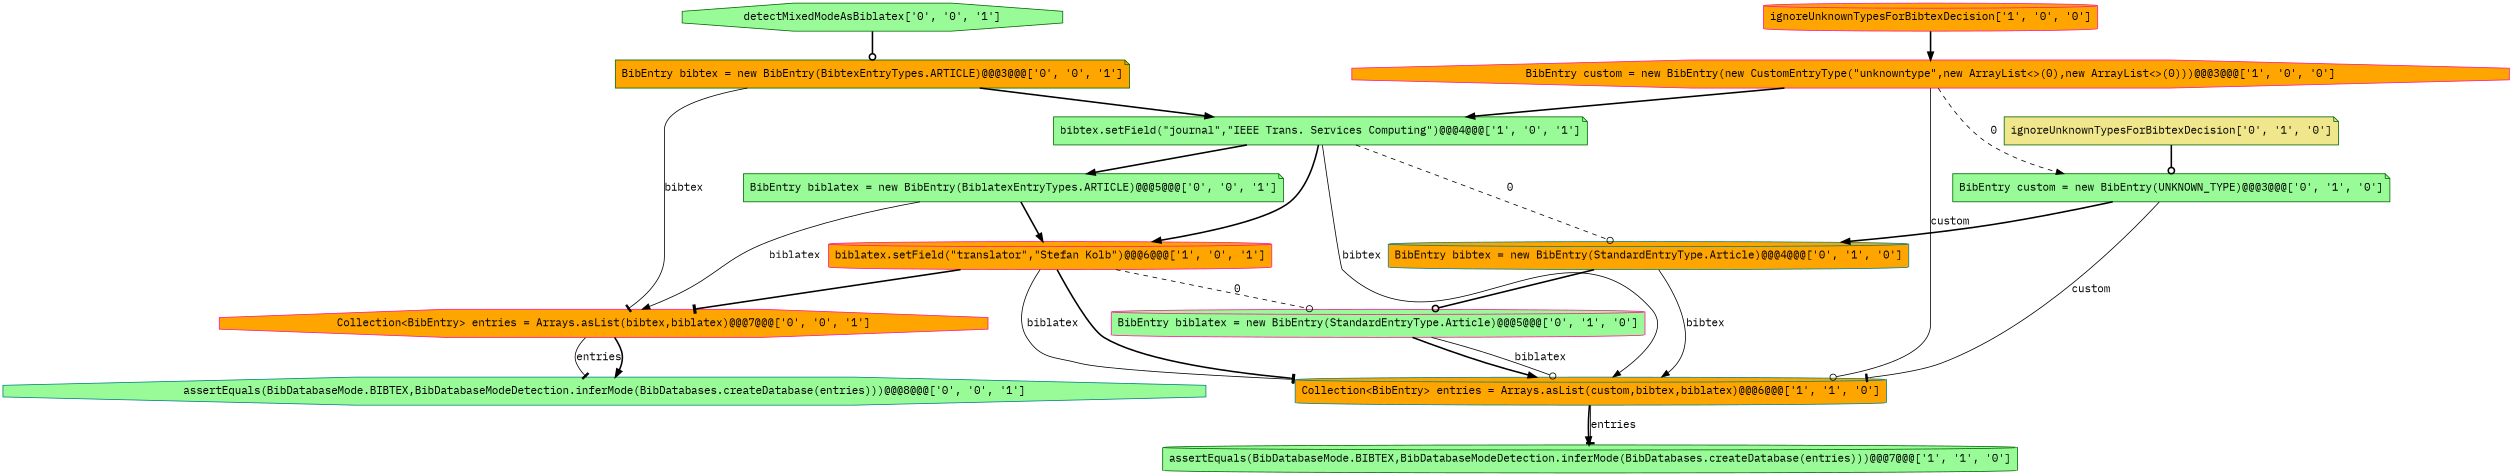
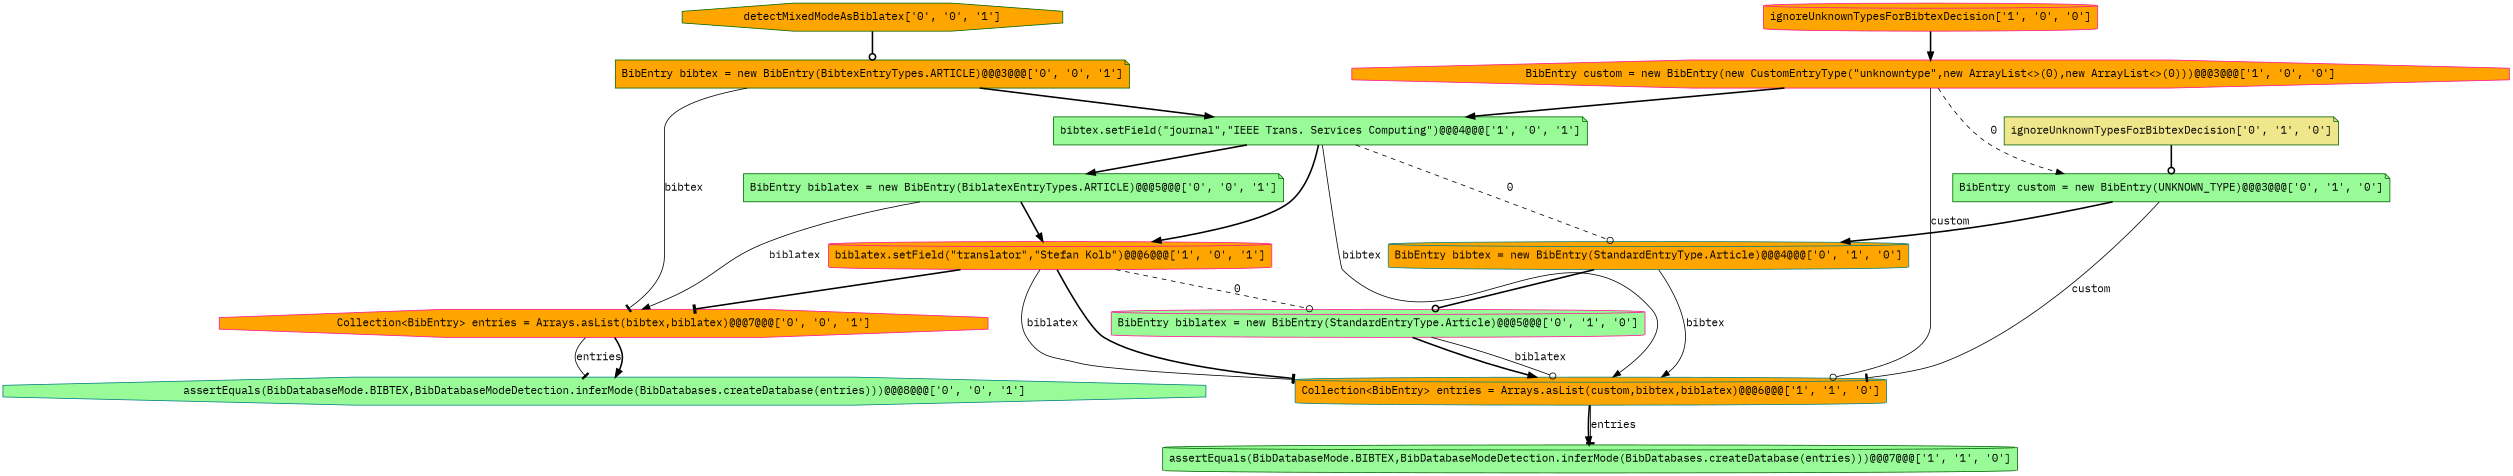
  digraph {
    fontname="IBM Plex Mono"
    node [fillcolor=orange shape=cylinder style=filled color=darkgreen fontname="IBM Plex Mono"]
    edge [style=bold arrowhead=normal fontname="IBM Plex Mono"]
    n1 [label="biblatex.setField(\"translator\",\"Stefan Kolb\")@@@6@@@['1', '0', '1']" color=deeppink]
    n2 [label="Collection<BibEntry> entries = Arrays.asList(custom,bibtex,biblatex)@@@6@@@['1', '1', '0']" color=teal]
    n3 [label="Collection<BibEntry> entries = Arrays.asList(bibtex,biblatex)@@@7@@@['0', '0', '1']" shape=octagon color=deeppink]
    n4 [fillcolor=palegreen label="BibEntry biblatex = new BibEntry(StandardEntryType.Article)@@@5@@@['0', '1', '0']" color=deeppink]
    n5 [fillcolor=khaki label="ignoreUnknownTypesForBibtexDecision['0', '1', '0']" shape=note]
    n6 [fillcolor=palegreen label="BibEntry custom = new BibEntry(UNKNOWN_TYPE)@@@3@@@['0', '1', '0']" shape=note]
    n7 [label="ignoreUnknownTypesForBibtexDecision['1', '0', '0']" color=deeppink]
    n8 [label="BibEntry custom = new BibEntry(new CustomEntryType(\"unknowntype\",new ArrayList<>(0),new ArrayList<>(0)))@@@3@@@['1', '0', '0']" shape=octagon color=deeppink]
-   n9 [fillcolor=palegreen label="detectMixedModeAsBiblatex['0', '0', '1']" shape=octagon]
+   n9 [label="detectMixedModeAsBiblatex['0', '0', '1']" shape=octagon]
    n10 [label="BibEntry bibtex = new BibEntry(BibtexEntryTypes.ARTICLE)@@@3@@@['0', '0', '1']" shape=note]
    n11 [fillcolor=palegreen label="BibEntry biblatex = new BibEntry(BiblatexEntryTypes.ARTICLE)@@@5@@@['0', '0', '1']" shape=note]
    n12 [fillcolor=palegreen label="bibtex.setField(\"journal\",\"IEEE Trans. Services Computing\")@@@4@@@['1', '0', '1']" shape=note]
    n13 [label="BibEntry bibtex = new BibEntry(StandardEntryType.Article)@@@4@@@['0', '1', '0']" color=teal]
    n14 [fillcolor=palegreen label="assertEquals(BibDatabaseMode.BIBTEX,BibDatabaseModeDetection.inferMode(BibDatabases.createDatabase(entries)))@@@8@@@['0', '0', '1']" shape=octagon color=teal]
    n15 [fillcolor=palegreen label="assertEquals(BibDatabaseMode.BIBTEX,BibDatabaseModeDetection.inferMode(BibDatabases.createDatabase(entries)))@@@7@@@['1', '1', '0']"]
    n1 -> n2 [label=biblatex style=solid arrowhead=tee]
    n1 -> n2 [arrowhead=tee]
    n1 -> n3 [arrowhead=tee]
    n1 -> n4 [label=0 style=dashed arrowhead=odot]
    n2 -> n15
    n2 -> n15 [label=entries style=solid arrowhead=tee]
    n3 -> n14 [label=entries style=solid arrowhead=tee]
    n3 -> n14
    n4 -> n2
    n4 -> n2 [label=biblatex style=solid arrowhead=odot]
    n5 -> n6 [arrowhead=odot]
    n6 -> n2 [label=custom style=solid arrowhead=tee]
    n6 -> n13
    n7 -> n8
    n8 -> n2 [label=custom style=solid arrowhead=odot]
    n8 -> n6 [label=0 style=dashed]
    n8 -> n12
    n9 -> n10 [arrowhead=odot]
    n10 -> n3 [label=bibtex style=solid arrowhead=tee]
    n10 -> n12
    n11 -> n1
    n11 -> n3 [label=biblatex style=solid]
    n12 -> n1
    n12 -> n2 [label=bibtex style=solid]
    n12 -> n11
    n12 -> n13 [label=0 style=dashed arrowhead=odot]
    n13 -> n2 [label=bibtex style=solid]
    n13 -> n4 [arrowhead=odot]
  }
